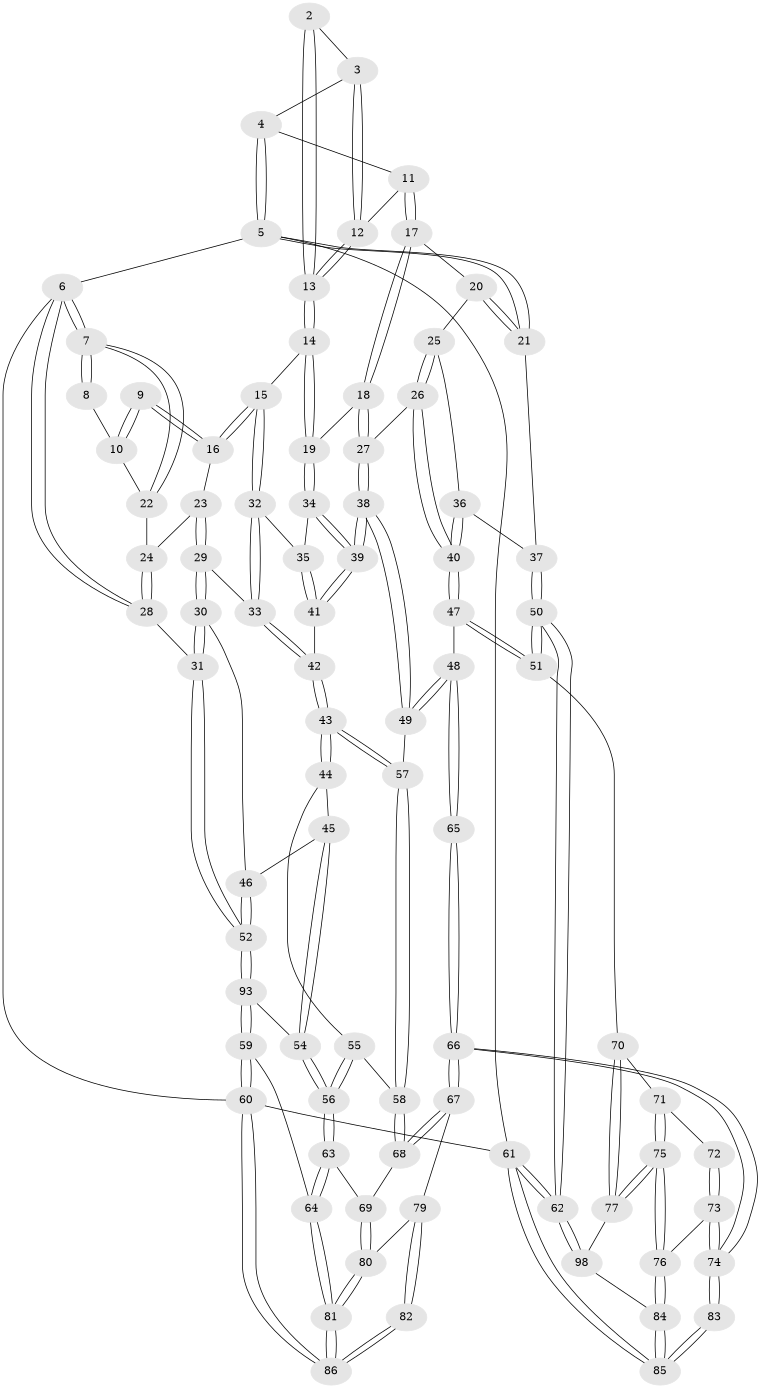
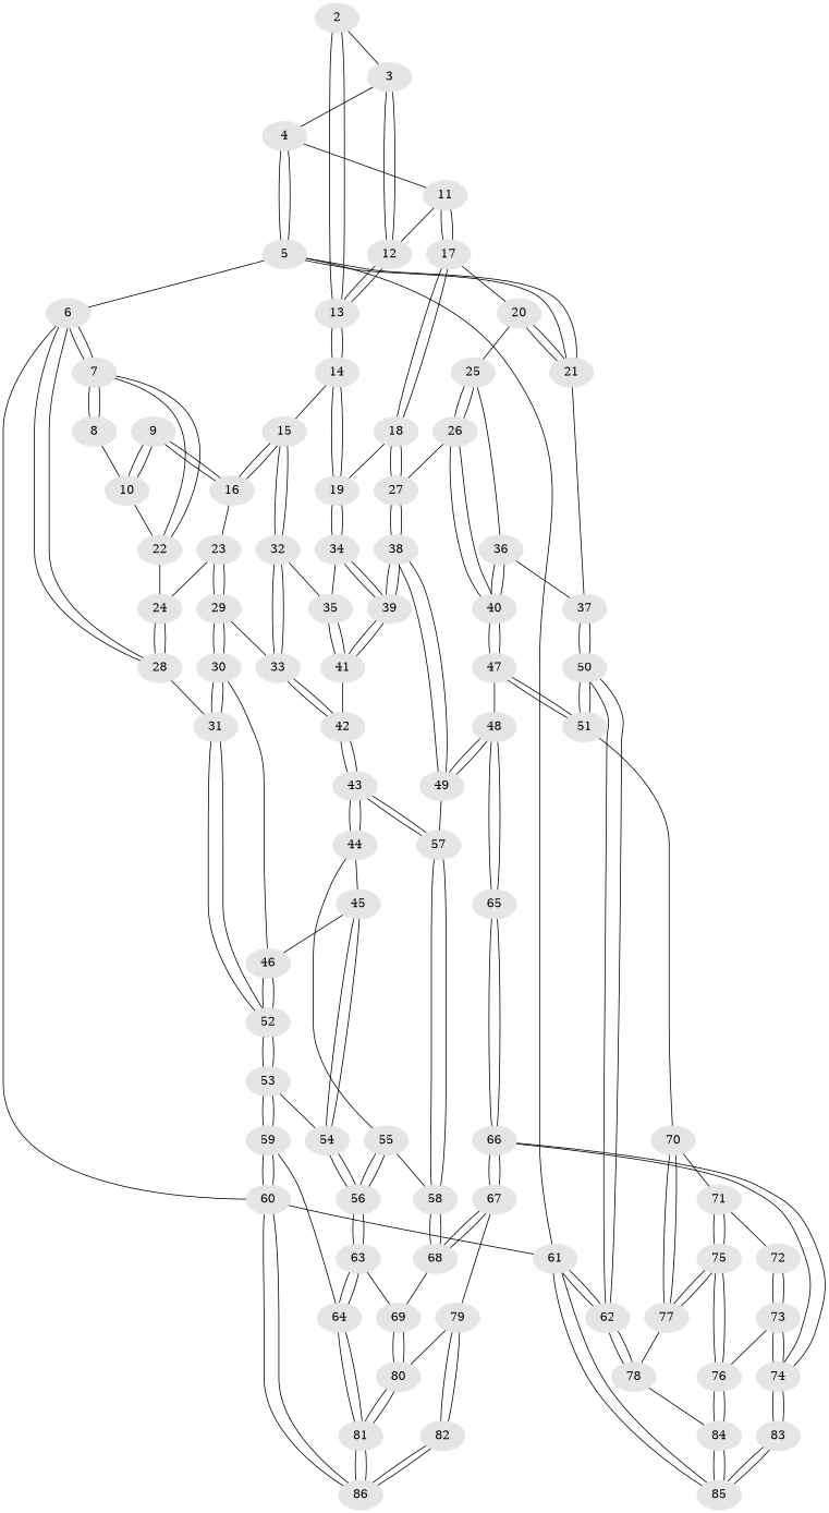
  graph {
    node [color=gray90 style=filled]
    2
    3
    13
    9
    10
    16
    4
    12
    14
    5
    11
    6
    21
    61
    17
    7
    28
    60
    37
    62
    85
    8
    22
    31
    86
    24
    23
    18
    20
    15
    19
    32
    34
    33
    35
    29
    27
    25
    38
    39
    26
    36
    50
    30
    40
    47
    49
    52
    46
    42
-   53 [label=93]
+   53
    41
    43
    51
    57
    48
    44
    45
    55
    58
    54
    56
    65
    70
    66
-   78 [label=98]
+   78
    71
    77
    59
    64
    63
    68
    69
    81
    84
    80
    67
    74
    72
    73
    79
    83
    82
    75
    76
    2 -- 3
    2 -- 13
    2 -- 13
    3 -- 4
    3 -- 12
    3 -- 12
    13 -- 14
    13 -- 14
    9 -- 10
    9 -- 10
    9 -- 16
    9 -- 16
    10 -- 22
    16 -- 23
    4 -- 5
    4 -- 5
    4 -- 11
    12 -- 13
    12 -- 13
    14 -- 15
    14 -- 19
    14 -- 19
    5 -- 6
    5 -- 21
    5 -- 21
    5 -- 61
    11 -- 12
    11 -- 17
    11 -- 17
    6 -- 7
    6 -- 7
    6 -- 28
    6 -- 28
    6 -- 60
    21 -- 37
    61 -- 62
    61 -- 62
    61 -- 85
    61 -- 85
    17 -- 18
    17 -- 18
    17 -- 20
    7 -- 8
    7 -- 8
    7 -- 22
    7 -- 22
    28 -- 31
    60 -- 61
    60 -- 86
    60 -- 86
    37 -- 50
    37 -- 50
    62 -- 78
    62 -- 78
    8 -- 10
    22 -- 24
    31 -- 52
    31 -- 52
    24 -- 28
    24 -- 28
    23 -- 24
    23 -- 29
    23 -- 29
    18 -- 19
    18 -- 27
    18 -- 27
    20 -- 21
    20 -- 21
    20 -- 25
    15 -- 16
    15 -- 16
    15 -- 32
    15 -- 32
    19 -- 34
    19 -- 34
    32 -- 33
    32 -- 33
    32 -- 35
    34 -- 35
    34 -- 39
    34 -- 39
    33 -- 42
    33 -- 42
    35 -- 41
    35 -- 41
    29 -- 33
    29 -- 30
    29 -- 30
    27 -- 38
    27 -- 38
    25 -- 26
    25 -- 26
    25 -- 36
    38 -- 39
    38 -- 39
    38 -- 49
    38 -- 49
    39 -- 41
    39 -- 41
    26 -- 27
    26 -- 40
    26 -- 40
    36 -- 37
    36 -- 40
    36 -- 40
    50 -- 62
    50 -- 62
    50 -- 51
    50 -- 51
    30 -- 31
    30 -- 31
    30 -- 46
    40 -- 47
    40 -- 47
    47 -- 51
    47 -- 51
    47 -- 48
    49 -- 57
    52 -- 53
    52 -- 53
    46 -- 52
    46 -- 52
    42 -- 43
    42 -- 43
    53 -- 54
    53 -- 59
    53 -- 59
    41 -- 42
    43 -- 57
    43 -- 57
    43 -- 44
    43 -- 44
    51 -- 70
    57 -- 58
    57 -- 58
    48 -- 49
    48 -- 49
    48 -- 65
    48 -- 65
    44 -- 45
    44 -- 55
    45 -- 46
    45 -- 54
    45 -- 54
    55 -- 58
    55 -- 56
    55 -- 56
    58 -- 68
    58 -- 68
    54 -- 56
    54 -- 56
    56 -- 63
    56 -- 63
    65 -- 66
    65 -- 66
    70 -- 71
    70 -- 77
    70 -- 77
    66 -- 67
    66 -- 67
    66 -- 74
    66 -- 74
    78 -- 84
    71 -- 72
    71 -- 75
    71 -- 75
    77 -- 78
    59 -- 60
    59 -- 60
    59 -- 64
    64 -- 81
    64 -- 81
    63 -- 64
    63 -- 64
    63 -- 69
    68 -- 69
    69 -- 80
    69 -- 80
    81 -- 86
    81 -- 86
    84 -- 85
    84 -- 85
    80 -- 81
    80 -- 81
    67 -- 68
    67 -- 68
    67 -- 79
    74 -- 83
    74 -- 83
    72 -- 73
    72 -- 73
    73 -- 74
    73 -- 74
    73 -- 76
    79 -- 80
    79 -- 82
    79 -- 82
    83 -- 85
    83 -- 85
    82 -- 86
    82 -- 86
    75 -- 77
    75 -- 77
    75 -- 76
    75 -- 76
    76 -- 84
    76 -- 84
  }
